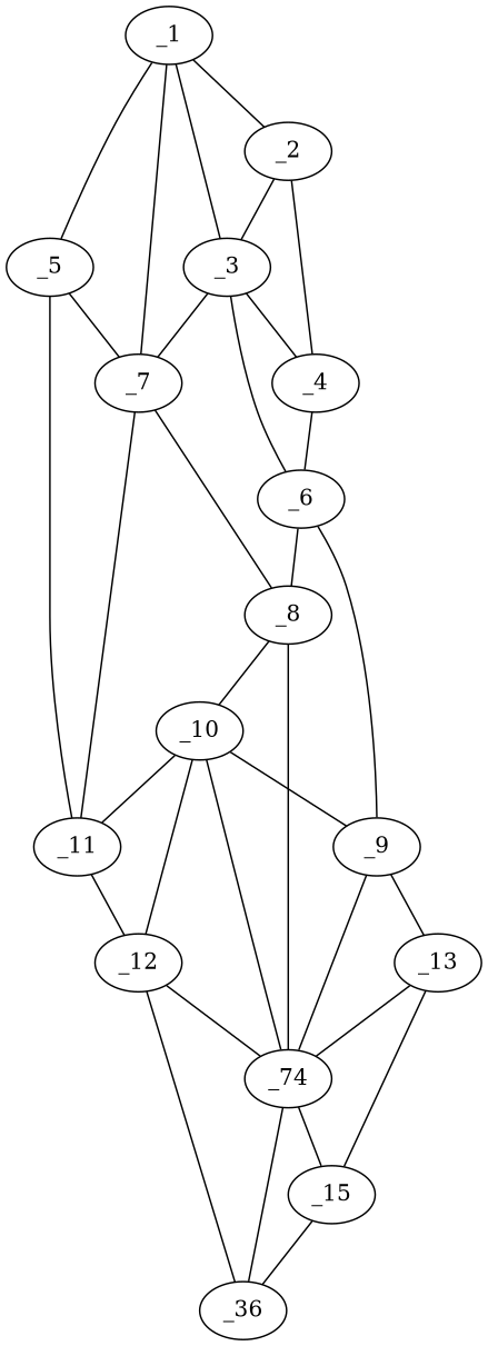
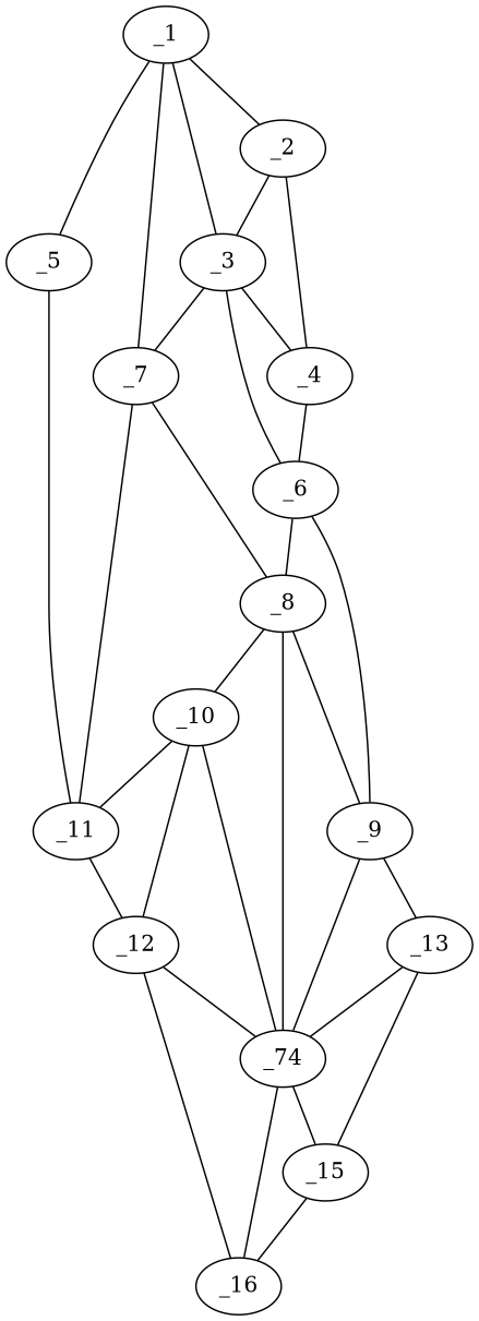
  graph {
    node [x=119 y=46]
    edge [valence=1]
    _1 [x=35 y=55]
    _2 [x=50 y=42]
    _5 [x=68 y=91]
    _3 [x=61 y=45]
    _7 [x=72 y=59]
    _4 [x=67 y=31]
    _11 [x=86 y=75]
    _6 [x=70]
    _8 [x=74 y=52]
    _12 [x=95 y=80]
    n11 [label=_74 x=101 y=44]
-   _16 [label=_36]
+   _16
    _9 [x=83 y=32]
    _10 [x=85 y=60]
    _13 [x=97 y=33]
    _15 [y=37]
    _1 -- _2
    _1 -- _5 [valence=2]
    _1 -- _3
    _1 -- _7 [valence=2]
    _2 -- _3 [valence=2]
    _2 -- _4
-   _5 -- _7
    _5 -- _11 [valence=2]
    _3 -- _7 [valence=2]
    _3 -- _4 [valence=2]
    _3 -- _6 [valence=2]
    _7 -- _11
    _7 -- _8 [valence=2]
    _4 -- _6
    _11 -- _12
    _6 -- _8
    _6 -- _9 [valence=2]
    _8 -- n11 [valence=2]
-   _10 -- _9
+   _8 -- _9
    _8 -- _10
    _12 -- n11
    _12 -- _16
    n11 -- _16
    n11 -- _15 [valence=2]
    _9 -- n11 [valence=2]
    _9 -- _13
    _10 -- _11 [valence=2]
    _10 -- _12 [valence=2]
    _10 -- n11 [valence=2]
    _13 -- n11
    _13 -- _15
    _15 -- _16
  }
